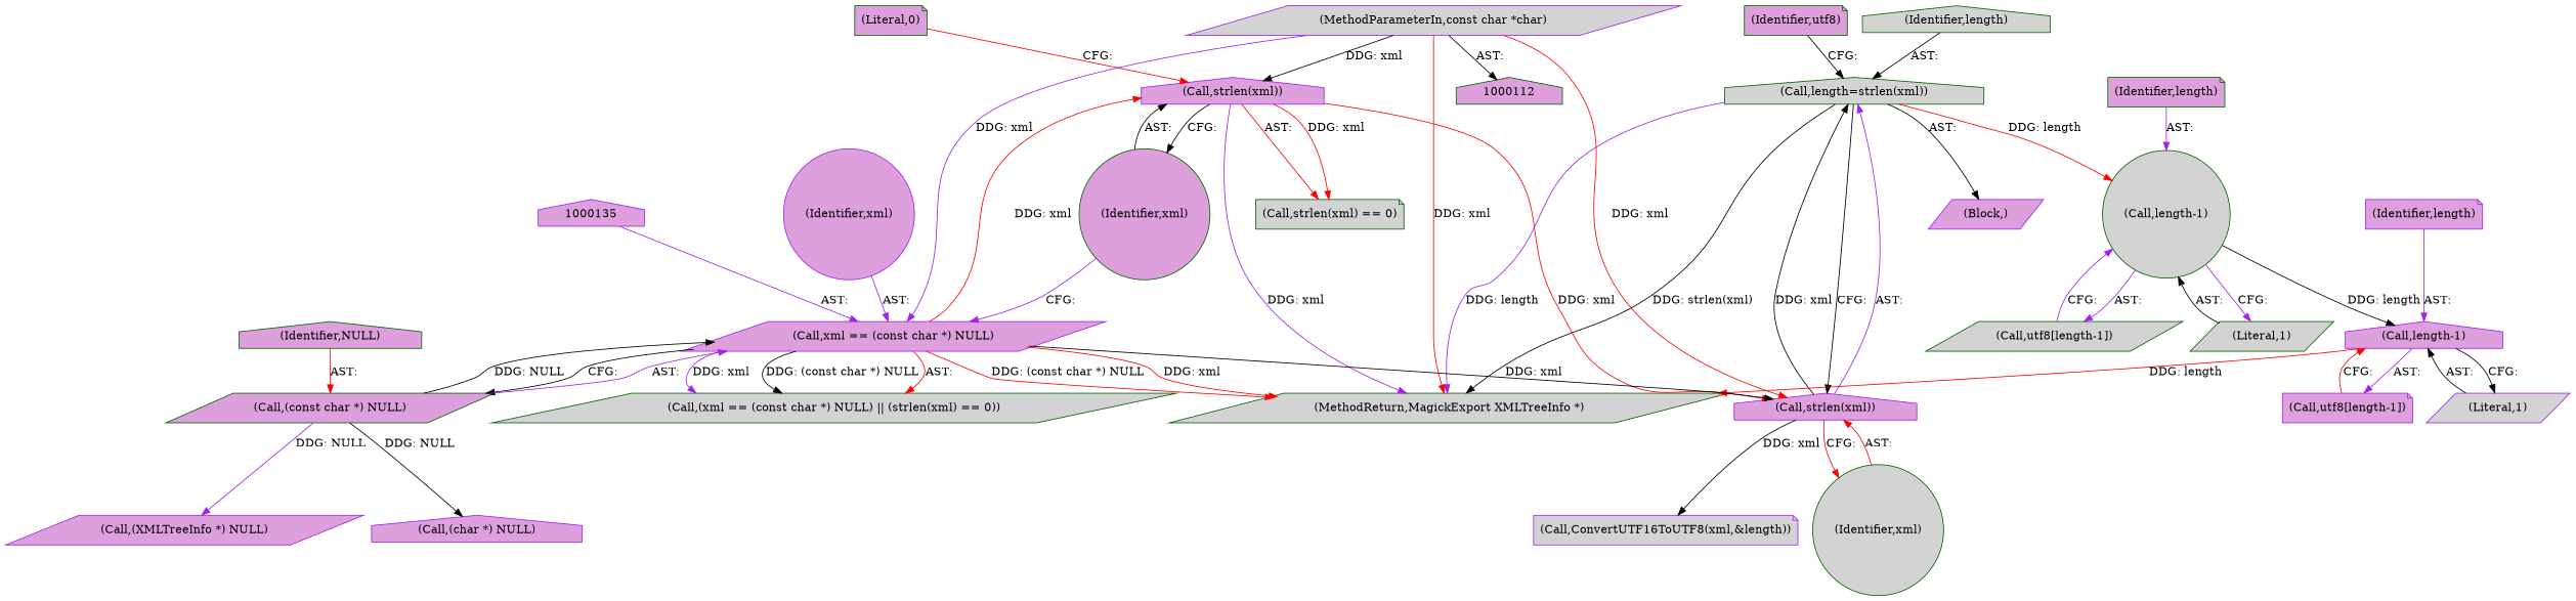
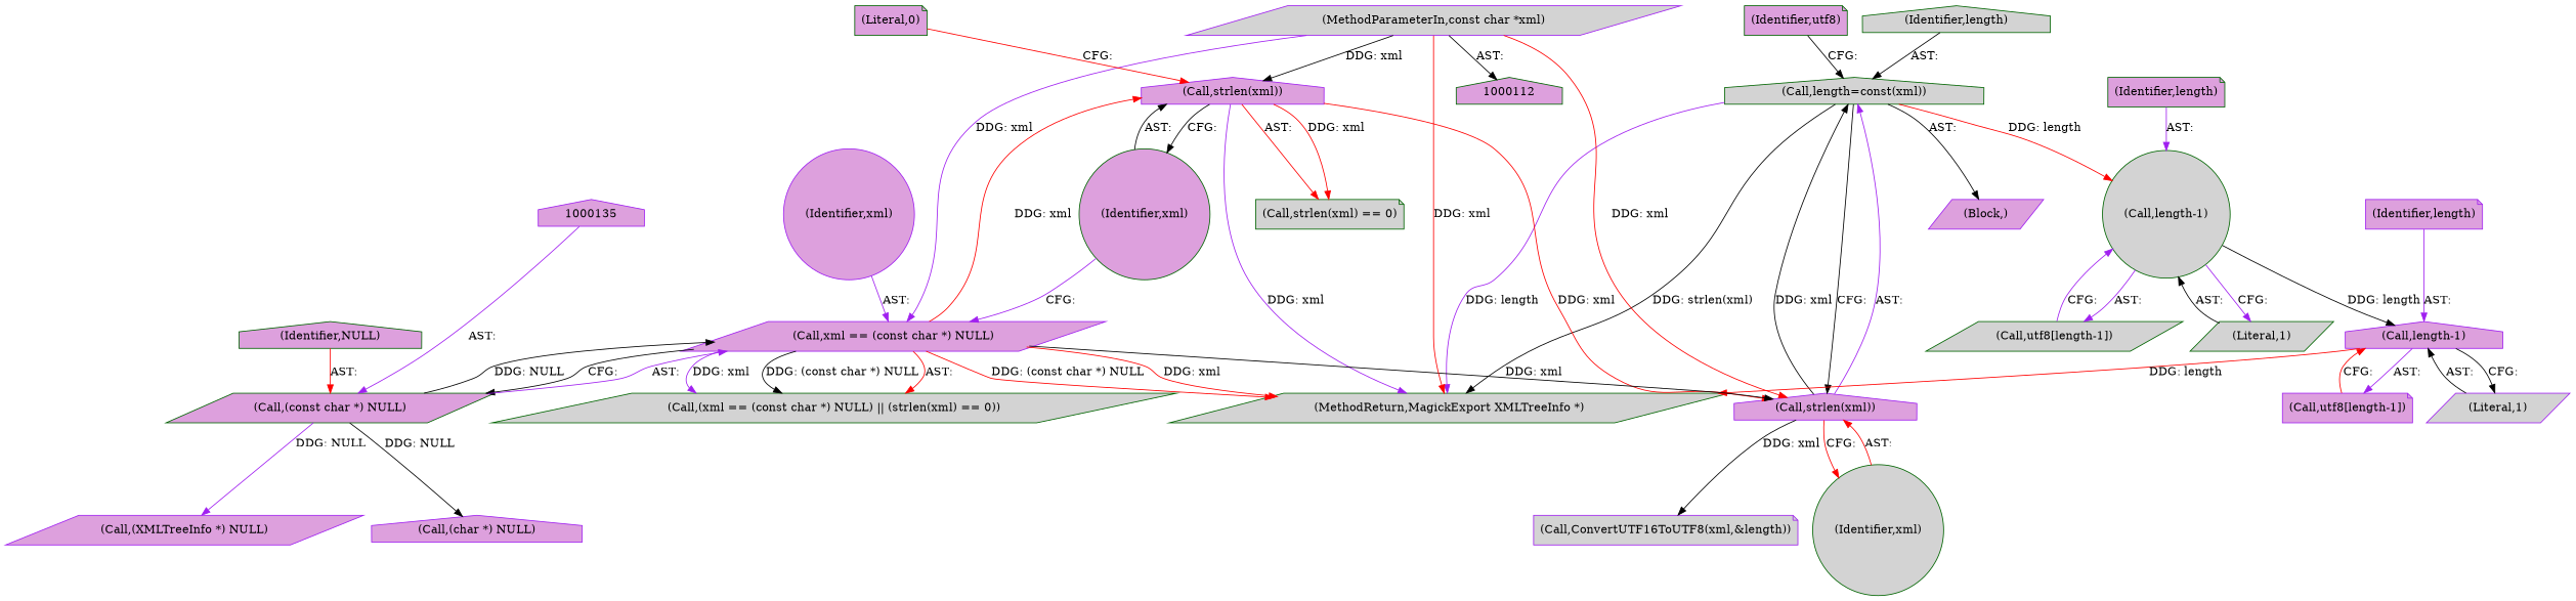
  digraph {
    node [color=darkgreen fillcolor=plum shape=parallelogram style=filled]
    edge [color=black]
-   n1 [fillcolor=lightgrey label="(Call,length=strlen(xml))" shape=house]
+   n1 [fillcolor=lightgrey label="(Call,length=const(xml))" shape=house]
    n2 [color=purple label="(Call,strlen(xml))" shape=house]
    n3 [fillcolor=lightgrey label="(Call,length-1)" shape=circle]
    n4 [color=purple label="(Block,)"]
    n5 [fillcolor=lightgrey label="(MethodReturn,MagickExport XMLTreeInfo *)"]
    n6 [color=purple fillcolor=lightgrey label="(Call,ConvertUTF16ToUTF8(xml,&length))" shape=note]
    n7 [fillcolor=lightgrey label="(Identifier,xml)" shape=circle]
    n8 [color=purple label="(Call,length-1)" shape=house]
    n9 [fillcolor=lightgrey label="(Call,utf8[length-1])"]
    n10 [fillcolor=lightgrey label="(Literal,1)"]
    n11 [color=purple label="(Call,strlen(xml))" shape=house]
    n12 [fillcolor=lightgrey label="(Call,strlen(xml) == 0)" shape=note]
    n13 [label="(Identifier,xml)" shape=circle]
    n14 [color=purple label="(Call,xml == (const char *) NULL)"]
    n15 [label="(Call,(const char *) NULL)"]
    n16 [fillcolor=lightgrey label="(Call,(xml == (const char *) NULL) || (strlen(xml) == 0))"]
    n17 [color=purple label="(Call,(XMLTreeInfo *) NULL)"]
    n18 [color=purple label="(Call,(char *) NULL)" shape=house]
-   n19 [color=purple fillcolor=lightgrey label="(MethodParameterIn,const char *char)"]
+   n19 [color=purple fillcolor=lightgrey label="(MethodParameterIn,const char *xml)"]
    1000112 [shape=house]
    n21 [label="(Identifier,NULL)" shape=house]
    n22 [color=purple label="(Call,utf8[length-1])" shape=note]
    n23 [color=purple fillcolor=lightgrey label="(Literal,1)"]
    n24 [label="(Identifier,length)" shape=note]
    n25 [color=purple label="(Identifier,xml)" shape=circle]
    n26 [label="(Literal,0)" shape=note]
    n27 [color=purple label="(Identifier,length)" shape=note]
    n28 [fillcolor=lightgrey label="(Identifier,length)" shape=house]
    n29 [label="(Identifier,utf8)" shape=note]
    1000135 [color=purple shape=house]
    n1 -> n2 [label="CFG: "]
    n1 -> n3 [color=red label="DDG: length"]
    n1 -> n4 [label="AST: "]
    n1 -> n5 [label="DDG: strlen(xml)"]
    n1 -> n5 [color=purple label="DDG: length"]
    n2 -> n1 [color=purple label="AST: "]
    n2 -> n1 [label="DDG: xml"]
    n2 -> n6 [label="DDG: xml"]
    n2 -> n7 [color=red label="CFG: "]
    n3 -> n8 [label="DDG: length"]
    n3 -> n9 [color=purple label="AST: "]
    n3 -> n10 [color=purple label="CFG: "]
    n7 -> n2 [color=red label="AST: "]
    n8 -> n5 [color=red label="DDG: length"]
    n8 -> n22 [color=purple label="AST: "]
    n8 -> n23 [label="CFG: "]
    n9 -> n3 [color=purple label="CFG: "]
    n10 -> n3 [label="AST: "]
    n11 -> n2 [color=red label="DDG: xml"]
    n11 -> n5 [color=purple label="DDG: xml"]
    n11 -> n12 [color=red label="AST: "]
    n11 -> n12 [color=red label="DDG: xml"]
    n11 -> n13 [label="CFG: "]
    n13 -> n11 [label="AST: "]
    n13 -> n14 [color=purple label="CFG: "]
    n14 -> n2 [label="DDG: xml"]
    n14 -> n5 [color=red label="DDG: (const char *) NULL"]
    n14 -> n5 [color=red label="DDG: xml"]
    n14 -> n11 [color=red label="DDG: xml"]
    n14 -> n15 [label="CFG: "]
    n14 -> n16 [color=red label="AST: "]
    n14 -> n16 [color=purple label="DDG: xml"]
    n14 -> n16 [label="DDG: (const char *) NULL"]
    n15 -> n14 [color=purple label="AST: "]
    n15 -> n14 [label="DDG: NULL"]
    n15 -> n17 [color=purple label="DDG: NULL"]
    n15 -> n18 [label="DDG: NULL"]
    n19 -> n2 [color=red label="DDG: xml"]
    n19 -> n5 [color=red label="DDG: xml"]
    n19 -> n11 [label="DDG: xml"]
    n19 -> n14 [color=purple label="DDG: xml"]
    n19 -> 1000112 [label="AST: "]
    n21 -> n15 [color=red label="AST: "]
    n22 -> n8 [color=red label="CFG: "]
    n23 -> n8 [label="AST: "]
    n24 -> n3 [color=purple label="AST: "]
    n25 -> n14 [color=purple label="AST: "]
    n26 -> n11 [color=red label="CFG: "]
    n27 -> n8 [color=purple label="AST: "]
    n28 -> n1 [label="AST: "]
    n29 -> n1 [label="CFG: "]
-   1000135 -> n14 [color=purple label="AST: "]
+   1000135 -> n15 [color=purple label="AST: "]
  }
